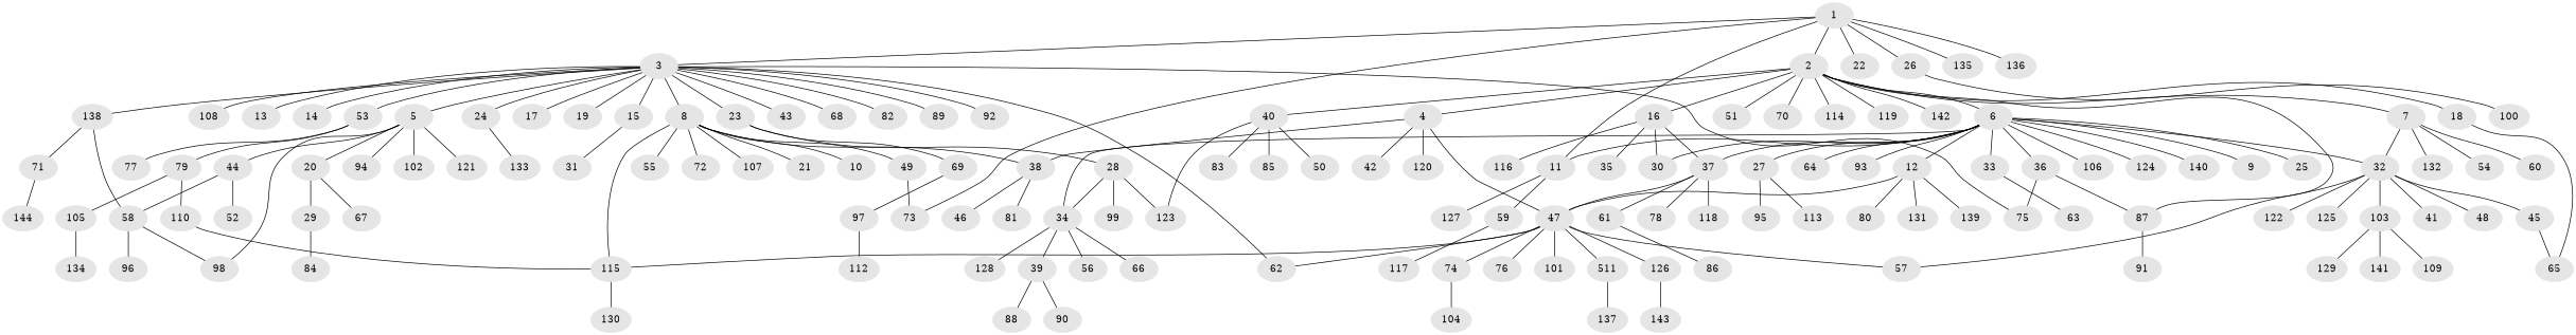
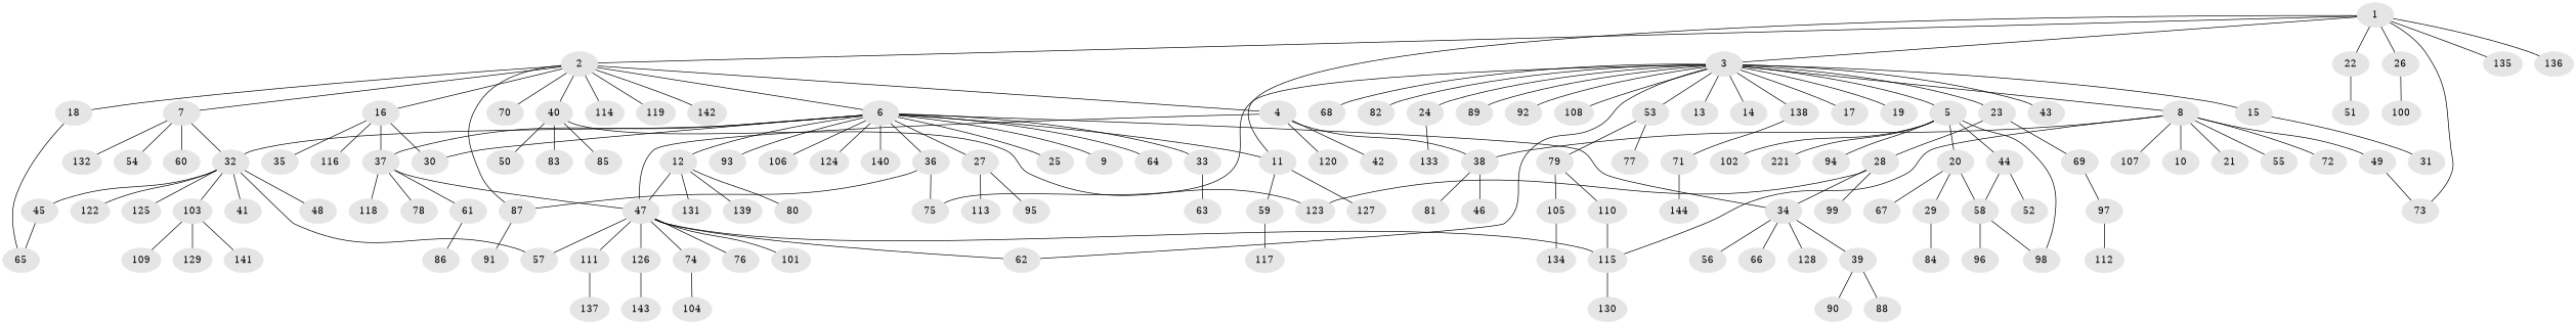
  graph {
    node [color=gray90 style=filled]
    1
    2
    3
    11
    22
    26
    73
    135
    136
    4
    6
    7
    16
    18
    40
    51
    70
    87
    114
    119
    142
    5
    8
    13
    14
    15
    17
    19
    23
    24
    43
    53
    62
    68
    75
    82
    89
    92
    108
    138
    59
    127
    100
    38
    42
    47
    120
    9
    12
    25
    27
    30
    32
    33
    34
    36
    37
    64
    93
    106
    124
    140
    54
    60
    132
    35
    116
    65
    123
    50
    83
    85
    91
    20
    44
    94
    98
    102
-   121
+   121 [label=221]
    10
    21
    49
    55
    72
    107
    115
    31
    28
    69
    133
    77
    79
    71
    46
    81
    57
    74
    76
    101
-   111 [label=511]
+   111
    126
    29
    58
    67
    52
    80
    131
    139
    95
    113
    41
    45
    48
    103
    122
    125
    63
    39
    56
    66
    128
    61
    78
    118
    130
    117
    84
    96
    99
    97
    144
    109
    129
    141
    88
    90
    86
    104
    137
    143
    105
    110
    112
    134
    1 -- 2
    1 -- 3
    1 -- 11
    1 -- 22
    1 -- 26
    1 -- 73
    1 -- 135
    1 -- 136
    2 -- 4
    2 -- 6
    2 -- 7
    2 -- 16
    2 -- 18
    2 -- 40
-   2 -- 51
+   22 -- 51
    2 -- 70
    2 -- 87
    2 -- 114
    2 -- 119
    2 -- 142
    3 -- 5
    3 -- 8
    3 -- 13
    3 -- 14
    3 -- 15
    3 -- 17
    3 -- 19
    3 -- 23
    3 -- 24
    3 -- 43
    3 -- 53
    3 -- 62
    3 -- 68
    3 -- 75
    3 -- 82
    3 -- 89
    3 -- 92
    3 -- 108
    3 -- 138
    11 -- 59
    11 -- 127
    26 -- 100
    4 -- 38
    4 -- 42
    4 -- 47
    4 -- 120
    6 -- 11
    6 -- 9
    6 -- 12
    6 -- 25
    6 -- 27
    6 -- 30
    6 -- 32
    6 -- 33
    6 -- 34
    6 -- 36
    6 -- 37
    6 -- 64
    6 -- 93
    6 -- 106
    6 -- 124
    6 -- 140
    7 -- 32
    7 -- 54
    7 -- 60
    7 -- 132
    16 -- 30
    16 -- 37
    16 -- 35
    16 -- 116
    18 -- 65
    40 -- 123
    40 -- 50
    40 -- 83
    40 -- 85
    87 -- 91
    5 -- 20
    5 -- 44
    5 -- 94
    5 -- 98
    5 -- 102
    5 -- 121
    8 -- 38
    8 -- 10
    8 -- 21
    8 -- 49
    8 -- 55
    8 -- 72
    8 -- 107
    8 -- 115
    15 -- 31
    23 -- 28
    23 -- 69
    24 -- 133
    53 -- 77
    53 -- 79
    138 -- 71
    59 -- 117
    38 -- 46
    38 -- 81
    47 -- 62
    47 -- 115
    47 -- 57
    47 -- 74
    47 -- 76
    47 -- 101
    47 -- 111
    47 -- 126
    12 -- 47
    12 -- 80
    12 -- 131
    12 -- 139
    27 -- 95
    27 -- 113
    32 -- 57
    32 -- 41
    32 -- 45
    32 -- 48
    32 -- 103
    32 -- 122
    32 -- 125
    33 -- 63
    34 -- 39
    34 -- 56
    34 -- 66
    34 -- 128
    36 -- 87
    36 -- 75
    37 -- 47
    37 -- 61
    37 -- 78
    37 -- 118
    20 -- 29
-   138 -- 58
+   20 -- 58
    20 -- 67
    44 -- 58
    44 -- 52
    49 -- 73
    115 -- 130
    28 -- 34
    28 -- 123
    28 -- 99
    69 -- 97
    79 -- 105
    79 -- 110
    71 -- 144
    74 -- 104
    111 -- 137
    126 -- 143
    29 -- 84
    58 -- 98
    58 -- 96
    45 -- 65
    103 -- 109
    103 -- 129
    103 -- 141
    39 -- 88
    39 -- 90
    61 -- 86
    97 -- 112
    105 -- 134
    110 -- 115
  }
